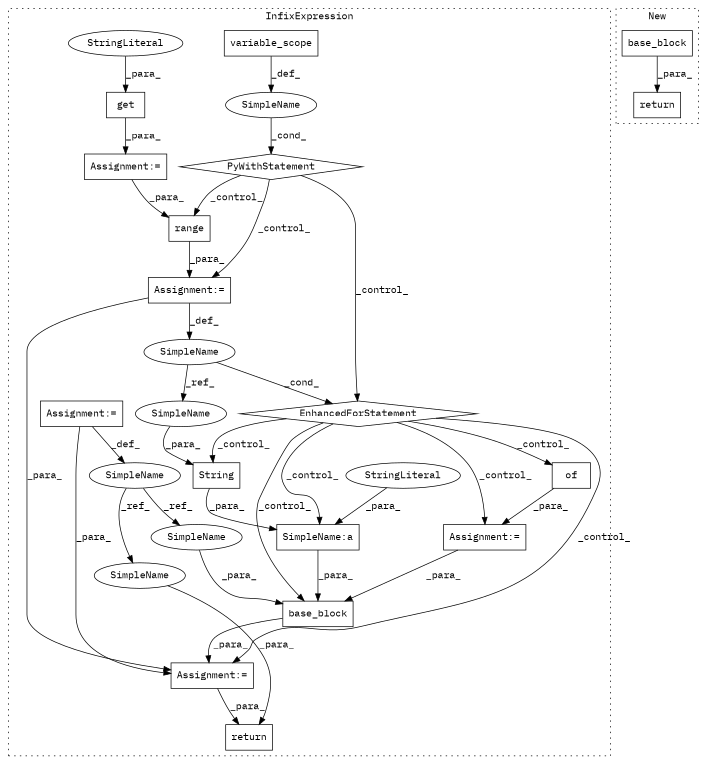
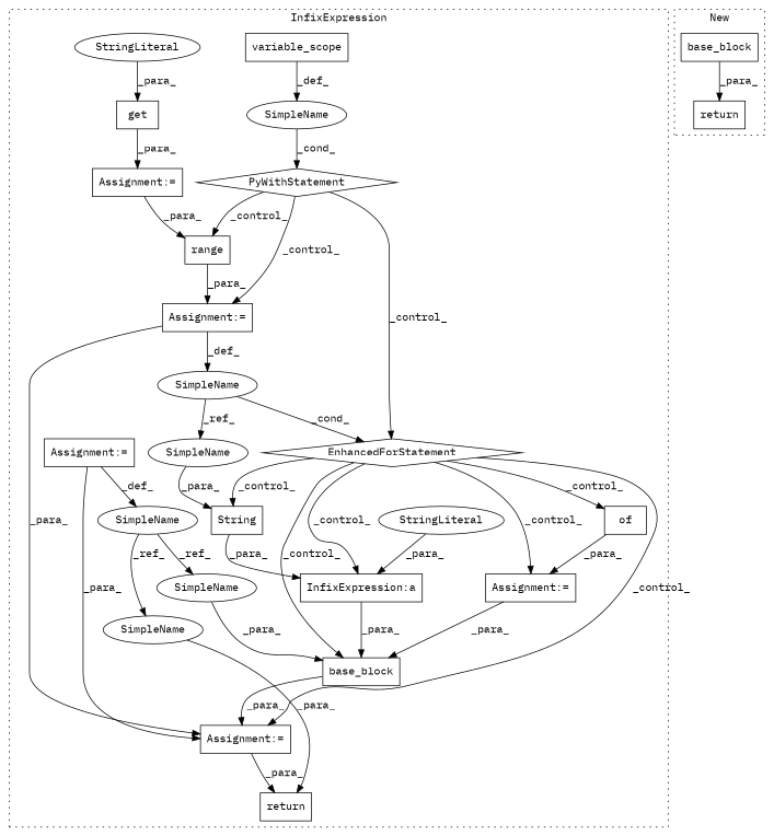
  digraph {
    fontname="IBM Plex Mono"
    node [a=32 fontname="IBM Plex Mono" l=1 s="4104,4181" shape=box]
    edge [fontname="IBM Plex Mono"]
    n1 [a=41 l=7 label=return s=4281]
    n2 [l="11,1" label=base_block s="4218,4260"]
    n3 [a=42 label=SimpleName shape=ellipse l="" s=""]
    n4 [a=104 l="10,2" label=PyWithStatement s="4053,4094" shape=diamond]
    n5 [a=70 l="57,2" label=EnhancedForStatement shape=diamond]
-   n6 [a=27 l=3 label="SimpleName:a" s=4243]
+   n6 [a=27 l=3 label="InfixExpression:a" s=4243]
    n7 [l="6,1" label=range s="4169,4180"]
    n8 [a=42 label=SimpleName s=4039 shape=ellipse]
    n9 [a=42 label=SimpleName s=4165 shape=ellipse]
    n10 [l="7,1" label=String s="4246,4254"]
    n11 [a=45 l=12 label=StringLiteral s=4231 shape=ellipse]
    n12 [l="15,1" label=variable_scope s="4074,4093"]
    n13 [l=4 label=of s=4202]
    n14 [l="4,1" label=get s="3979,3997"]
    n15 [a=7 label="Assignment:=" s=4040]
    n16 [a=7 l="57,2" label="Assignment:="]
    n17 [a=7 label="Assignment:=" s=4217]
    n18 [a=7 label="Assignment:=" s=3971]
    n19 [a=7 label="Assignment:=" s=4197]
    n20 [a=45 l=12 label=StringLiteral s=3983 shape=ellipse]
    n21 [a=42 label=SimpleName s=4253 shape=ellipse]
    n22 [a=42 label=SimpleName s=4229 shape=ellipse]
    n23 [a=42 label=SimpleName s=4288 shape=ellipse]
    n24 [l="11,1" label=base_block s="4019,4048"]
    n25 [a=41 l=7 label=return s=4012]
    subgraph cluster_1 {
      label=InfixExpression
      style=dotted
      n1
      n2
      n3
      n4
      n5
      n6
      n7
      n8
      n9
      n10
      n11
      n12
      n13
      n14
      n15
      n16
      n17
      n18
      n19
      n20
      n21
      n22
      n23
    }
    subgraph cluster_2 {
      label=New
      style=dotted
      n24
      n25
    }
    n2 -> n17 [label=_para_]
    n3 -> n4 [label=_cond_]
    n4 -> n5 [label=_control_]
    n4 -> n7 [label=_control_]
    n4 -> n16 [label=_control_]
    n5 -> n2 [label=_control_]
    n5 -> n6 [label=_control_]
    n5 -> n10 [label=_control_]
    n5 -> n13 [label=_control_]
    n5 -> n17 [label=_control_]
    n5 -> n19 [label=_control_]
    n6 -> n2 [label=_para_]
    n7 -> n16 [label=_para_]
    n8 -> n22 [label=_ref_]
    n8 -> n23 [label=_ref_]
    n9 -> n5 [label=_cond_]
    n9 -> n21 [label=_ref_]
    n10 -> n6 [label=_para_]
    n11 -> n6 [label=_para_]
    n12 -> n3 [label=_def_]
    n13 -> n19 [label=_para_]
    n14 -> n18 [label=_para_]
    n15 -> n8 [label=_def_]
    n15 -> n17 [label=_para_]
    n16 -> n9 [label=_def_]
    n16 -> n17 [label=_para_]
    n17 -> n1 [label=_para_]
    n18 -> n7 [label=_para_]
    n19 -> n2 [label=_para_]
    n20 -> n14 [label=_para_]
    n21 -> n10 [label=_para_]
    n22 -> n2 [label=_para_]
    n23 -> n1 [label=_para_]
    n24 -> n25 [label=_para_]
  }
